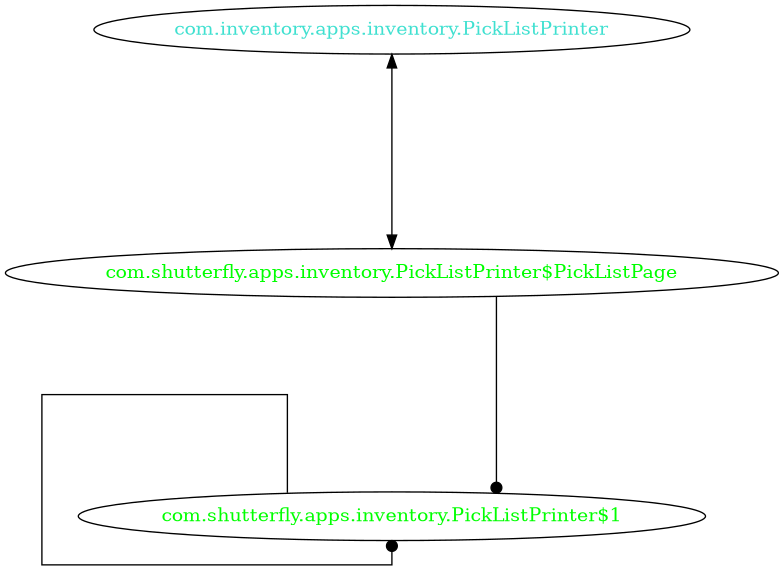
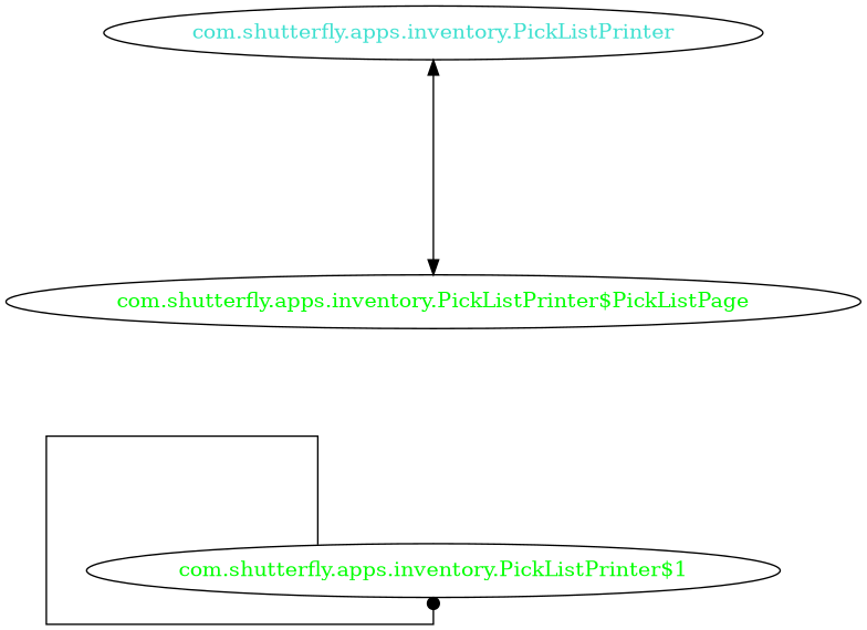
  digraph {
    concentrate=true
    rankdir=TB
    ranksep=2.0
    splines=ortho
    node [fontcolor=green]
    edge [arrowhead=dot]
    "com.shutterfly.apps.inventory.PickListPrinter$1"
    "com.shutterfly.apps.inventory.PickListPrinter$PickListPage"
-   "com.shutterfly.apps.inventory.PickListPrinter" [fontcolor=turquoise label="com.inventory.apps.inventory.PickListPrinter"]
+   "com.shutterfly.apps.inventory.PickListPrinter" [fontcolor=turquoise]
    "com.shutterfly.apps.inventory.PickListPrinter$1" -> "com.shutterfly.apps.inventory.PickListPrinter$1"
-   "com.shutterfly.apps.inventory.PickListPrinter$PickListPage" -> "com.shutterfly.apps.inventory.PickListPrinter$1"
    "com.shutterfly.apps.inventory.PickListPrinter" -> "com.shutterfly.apps.inventory.PickListPrinter$PickListPage" [dir=both arrowhead=""]
  }
